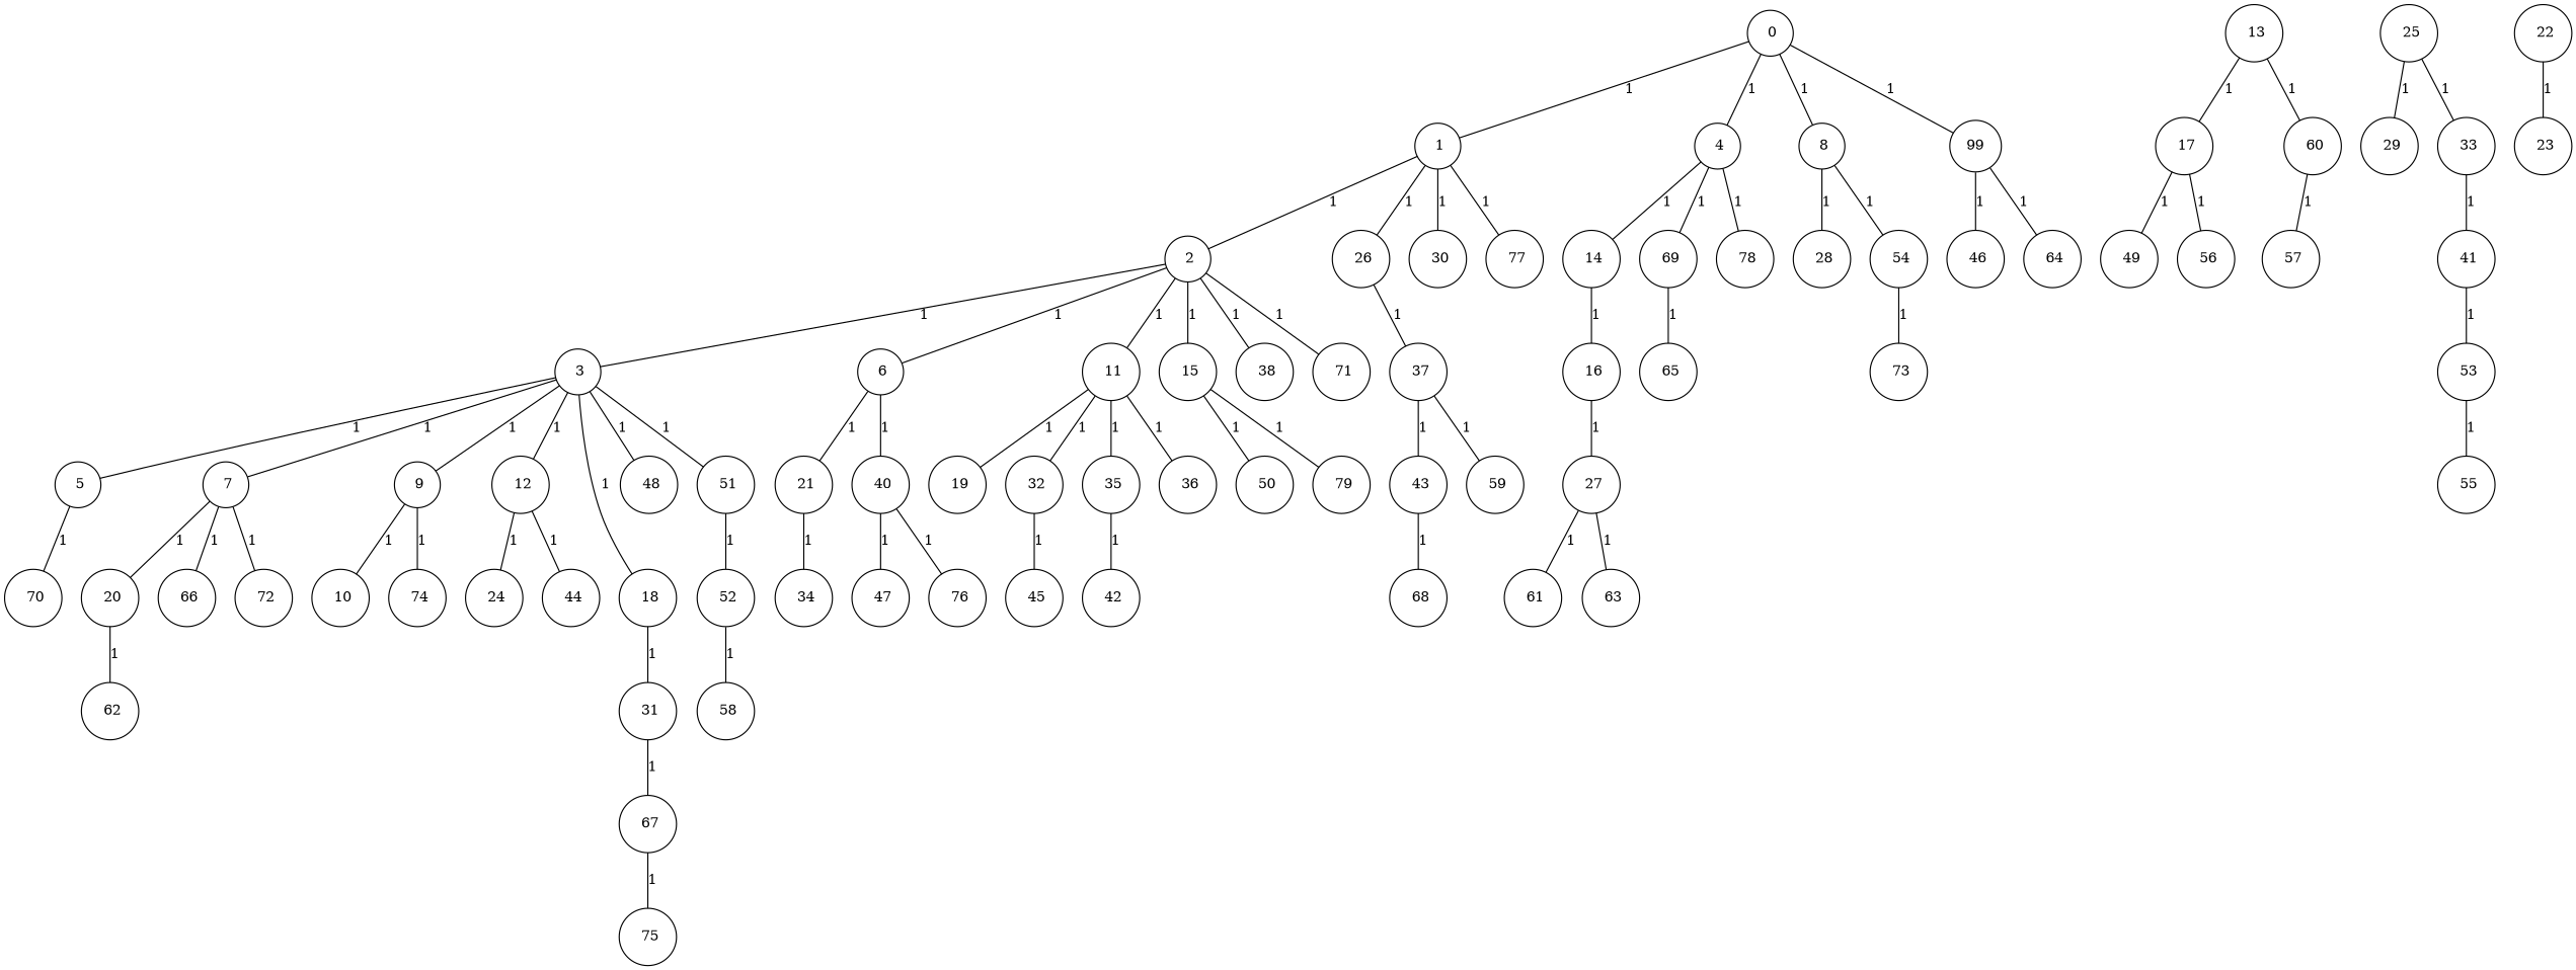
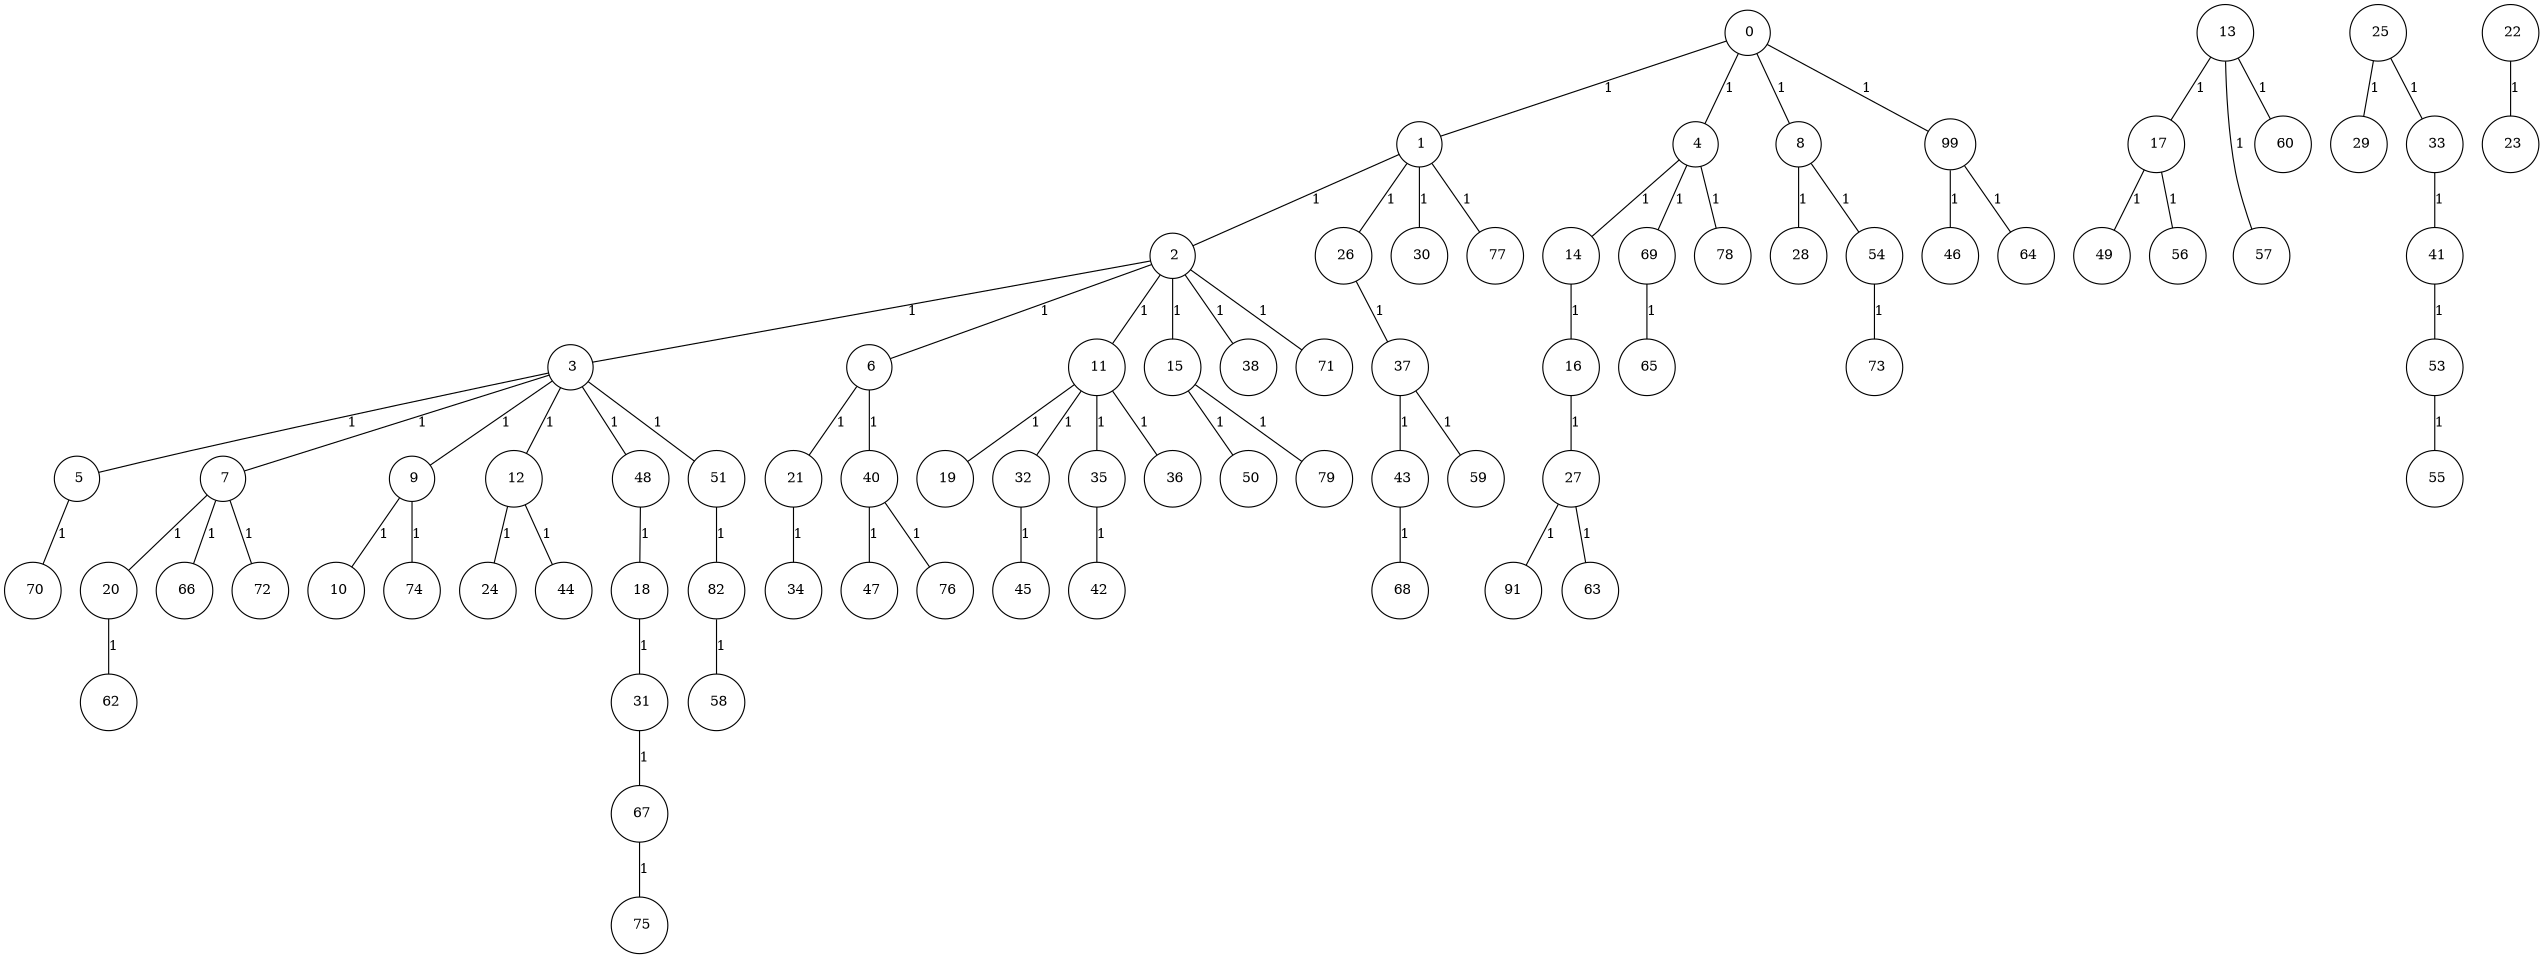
  graph {
    fixedsize="true;"
    node [color=black fontsize=12 hight=.12 shape=circle]
    edge [fontsize=12]
    n1 [label=" 0" width=.12]
    n2 [label=" 1" width=.12]
    n3 [label=" 4" width=.12]
    n4 [label=" 8" width=.12]
    n5 [label=99 width=.12]
    n6 [label=" 2" width=.12]
    n7 [label=" 26" width=.12]
    n8 [label=" 30" width=.12]
    n9 [label=" 77" width=.12]
    n10 [label=" 14" width=.12]
    n11 [label=" 69" width=.12]
    n12 [label=" 78" width=.12]
    n13 [label=" 28" width=.12]
    n14 [label=" 54" width=.12]
    n15 [label=" 46" width=.12]
    n16 [label=" 64" width=.12]
    n17 [label=" 3" width=.12]
    n18 [label=" 6" width=.12]
    n19 [label=" 11" width=.12]
    n20 [label=" 15" width=.12]
    n21 [label=" 38" width=.12]
    n22 [label=" 71" width=.12]
    n23 [label=" 37" width=.12]
    n24 [label=" 5" width=.12]
    n25 [label=" 7" width=.12]
    n26 [label=" 9" width=.12]
    n27 [label=" 12" width=.12]
    n28 [label=" 18" width=.12]
    n29 [label=" 48" width=.12]
    n30 [label=" 51" width=.12]
    n31 [label=" 21" width=.12]
    n32 [label=" 40" width=.12]
    n33 [label=" 19" width=.12]
    n34 [label=" 32" width=.12]
    n35 [label=" 35" width=.12]
    n36 [label=" 36" width=.12]
    n37 [label=" 50" width=.12]
    n38 [label=" 79" width=.12]
    n39 [label=" 70" width=.12]
    n40 [label=" 20" width=.12]
    n41 [label=" 66" width=.12]
    n42 [label=" 72" width=.12]
    n43 [label=" 10" width=.12]
    n44 [label=" 74" width=.12]
    n45 [label=" 24" width=.12]
    n46 [label=" 44" width=.12]
    n47 [label=" 31" width=.12]
-   n48 [label=" 52" width=.12]
+   n48 [label=82 width=.12]
    n49 [label=" 16" width=.12]
    n50 [label=" 65" width=.12]
    n51 [label=" 34" width=.12]
    n52 [label=" 47" width=.12]
    n53 [label=" 76" width=.12]
    n54 [label=" 62" width=.12]
    n55 [label=" 73" width=.12]
    n56 [label=" 13" width=.12]
    n57 [label=" 17" width=.12]
    n58 [label=" 57" width=.12]
    n59 [label=" 60" width=.12]
    n60 [label=" 45" width=.12]
    n61 [label=" 42" width=.12]
    n62 [label=" 49" width=.12]
    n63 [label=" 56" width=.12]
    n64 [label=" 27" width=.12]
    n65 [label=" 25" width=.12]
    n66 [label=" 29" width=.12]
    n67 [label=" 33" width=.12]
    n68 [label=" 22" width=.12]
    n69 [label=" 23" width=.12]
-   n70 [label=" 61" width=.12]
+   n70 [label=91 width=.12]
    n71 [label=" 63" width=.12]
    n72 [label=" 67" width=.12]
    n73 [label=" 41" width=.12]
    n74 [label=" 43" width=.12]
    n75 [label=" 59" width=.12]
    n76 [label=" 75" width=.12]
    n77 [label=" 53" width=.12]
    n78 [label=" 68" width=.12]
    n79 [label=" 55" width=.12]
    n80 [label=" 58" width=.12]
    n1 -- n2 [label=1]
    n1 -- n3 [label=1]
    n1 -- n4 [label=1]
    n1 -- n5 [label=1]
    n2 -- n6 [label=1]
    n2 -- n7 [label=1]
    n2 -- n8 [label=1]
    n2 -- n9 [label=1]
    n3 -- n10 [label=1]
    n3 -- n11 [label=1]
    n3 -- n12 [label=1]
    n4 -- n13 [label=1]
    n4 -- n14 [label=1]
    n5 -- n15 [label=1]
    n5 -- n16 [label=1]
    n6 -- n17 [label=1]
    n6 -- n18 [label=1]
    n6 -- n19 [label=1]
    n6 -- n20 [label=1]
    n6 -- n21 [label=1]
    n6 -- n22 [label=1]
    n7 -- n23 [label=1]
    n10 -- n49 [label=1]
    n11 -- n50 [label=1]
    n14 -- n55 [label=1]
    n17 -- n24 [label=1]
    n17 -- n25 [label=1]
    n17 -- n26 [label=1]
    n17 -- n27 [label=1]
-   n17 -- n28 [label=1]
+   n29 -- n28 [label=1]
    n17 -- n29 [label=1]
    n17 -- n30 [label=1]
    n18 -- n31 [label=1]
    n18 -- n32 [label=1]
    n19 -- n33 [label=1]
    n19 -- n34 [label=1]
    n19 -- n35 [label=1]
    n19 -- n36 [label=1]
    n20 -- n37 [label=1]
    n20 -- n38 [label=1]
    n23 -- n74 [label=1]
    n23 -- n75 [label=1]
    n24 -- n39 [label=1]
    n25 -- n40 [label=1]
    n25 -- n41 [label=1]
    n25 -- n42 [label=1]
    n26 -- n43 [label=1]
    n26 -- n44 [label=1]
    n27 -- n45 [label=1]
    n27 -- n46 [label=1]
    n28 -- n47 [label=1]
    n30 -- n48 [label=1]
    n31 -- n51 [label=1]
    n32 -- n52 [label=1]
    n32 -- n53 [label=1]
    n34 -- n60 [label=1]
    n35 -- n61 [label=1]
    n40 -- n54 [label=1]
    n47 -- n72 [label=1]
    n48 -- n80 [label=1]
    n49 -- n64 [label=1]
    n56 -- n57 [label=1]
-   n59 -- n58 [label=1]
+   n56 -- n58 [label=1]
    n56 -- n59 [label=1]
    n57 -- n62 [label=1]
    n57 -- n63 [label=1]
    n64 -- n70 [label=1]
    n64 -- n71 [label=1]
    n65 -- n66 [label=1]
    n65 -- n67 [label=1]
    n67 -- n73 [label=1]
    n68 -- n69 [label=1]
    n72 -- n76 [label=1]
    n73 -- n77 [label=1]
    n74 -- n78 [label=1]
    n77 -- n79 [label=1]
  }
